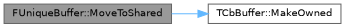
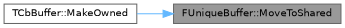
  digraph {
    rankdir=RL
    node [fontname=Helvetica fontsize=10 shape=box style=filled]
    n1 [color=gray40 fillcolor=grey60 fontcolor=black height=0.2 label="FUniqueBuffer::MoveToShared" width=0.4]
    n2 [color=grey40 fillcolor=white height=0.2 label="TCbBuffer::MakeOwned" width=0.4]
-   n2 -> n1 [color=steelblue1 dir=back fontname=Helvetica fontsize=10 labelfontname=Helvetica labelfontsize=10 style=solid]
+   n1 -> n2 [color=steelblue1 dir=back fontname=Helvetica fontsize=10 labelfontname=Helvetica labelfontsize=10 style=solid]
  }
